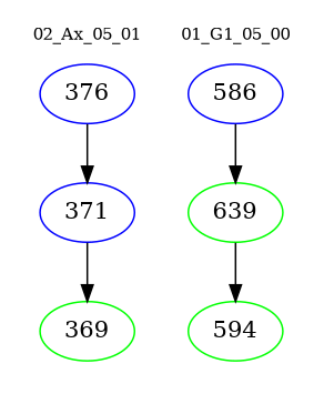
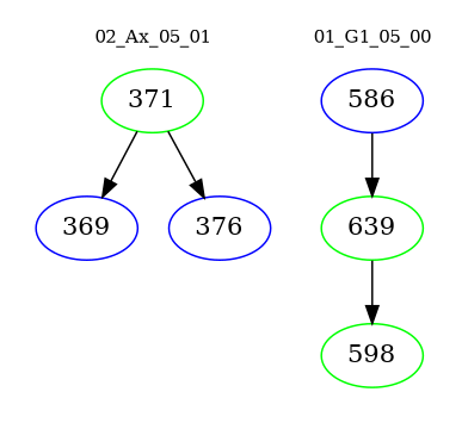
  digraph {
    node [color=blue]
    edge [color=black]
-   n1 [label=371]
-   n2 [color=green label=369]
+   n1 [color=green label=371]
+   n2 [label=369]
    n3 [label=376]
    n4 [label=586]
-   n5 [color=green label=594]
+   n5 [color=green label=598]
    n6 [color=green label=639]
    subgraph cluster_1 {
      color=white
      fontsize=10
      label="02_Ax_05_01"
      n1
      n2
      n3
    }
    subgraph cluster_2 {
      color=white
      fontsize=10
      label="01_G1_05_00"
      n4
      n5
      n6
    }
    n1 -> n2
-   n3 -> n1
+   n1 -> n3
    n4 -> n6
    n6 -> n5
  }
